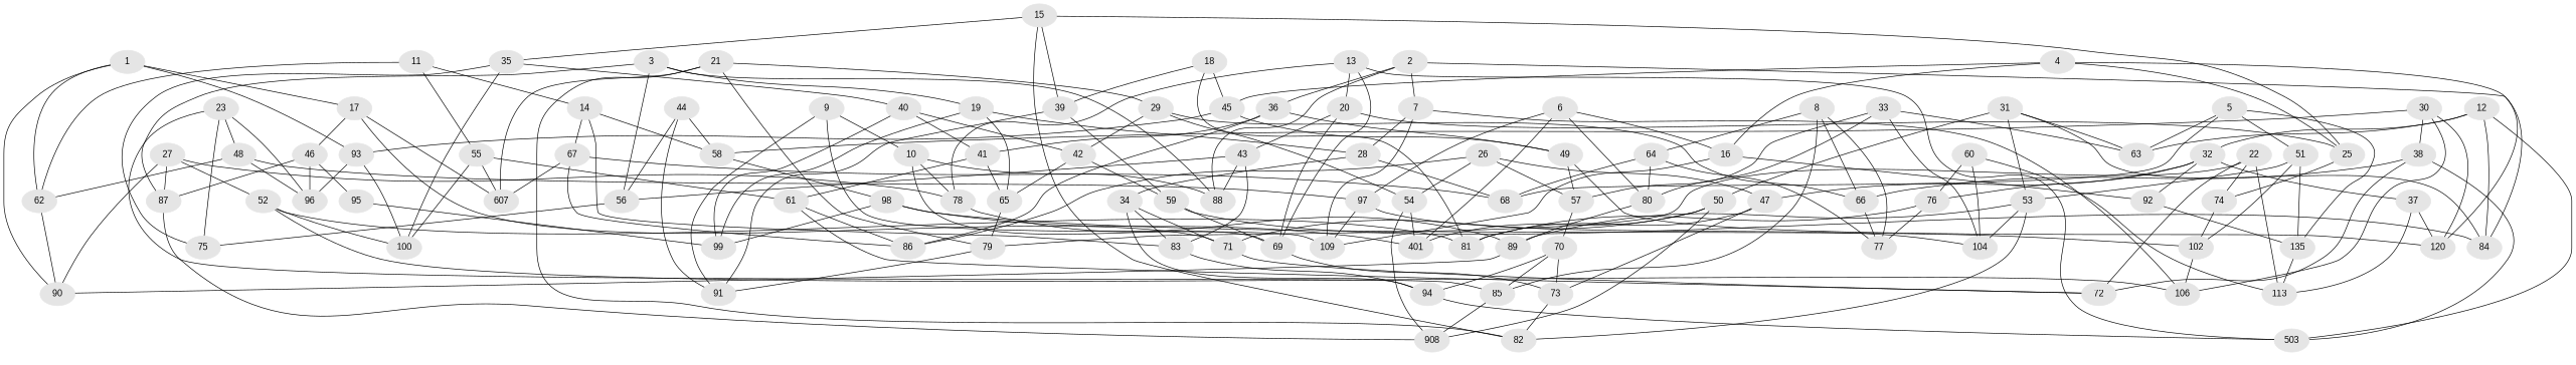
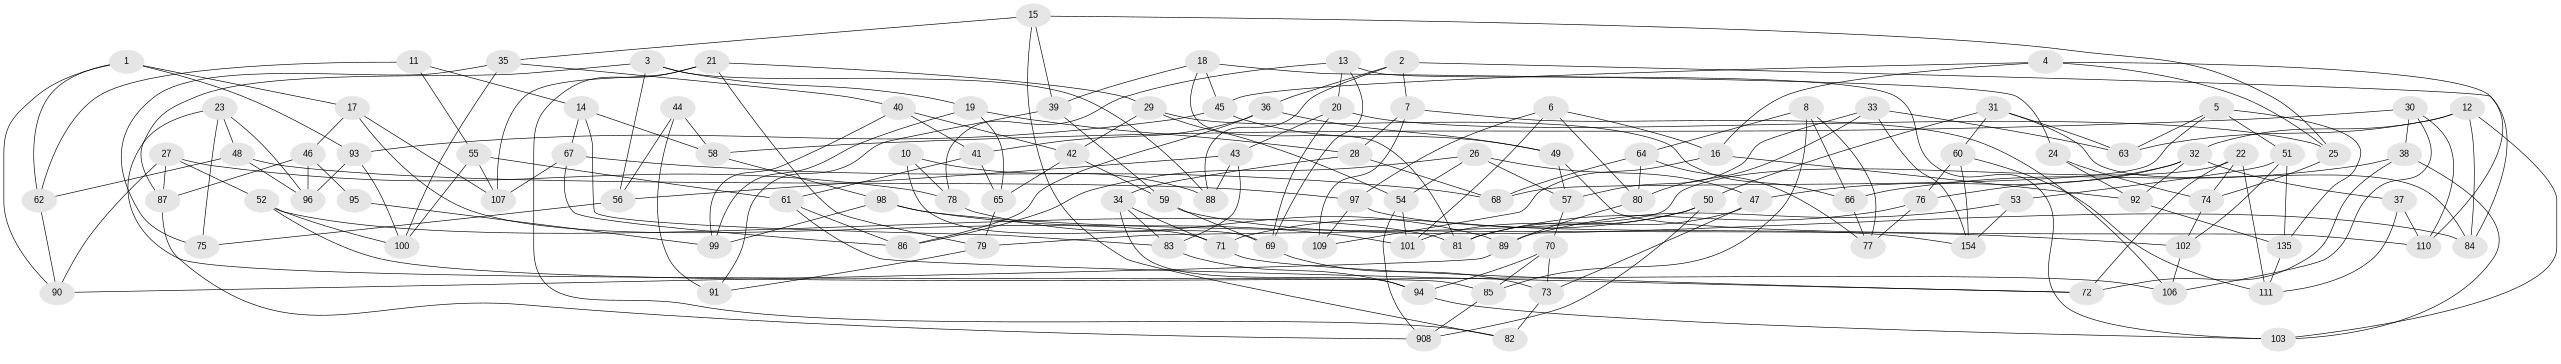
  graph {
    fontname="Liberation Sans"
    node [color=gray90 fontname="Liberation Sans" style=filled]
    edge [fontname="Liberation Sans"]
    1
    17
    62
    90
    93
    46
    71
-   107 [label=607]
+   107
    96
    100
    2
    7
    36
    84
    88
    28
    106
    109
    86
    41
    49
    3
    19
    56
    87
    65
    99
    75
    n29 [label=908]
    4
    16
    25
    45
-   110 [label=120]
+   110
    92
    74
    5
    51
    63
    68
    n41 [label=135]
    53
    102
-   111 [label=113]
+   111
    6
    80
    97
-   101 [label=401]
+   101
    89
-   104
+   104 [label=154]
    34
    8
    64
    66
    77
    85
-   9
    10
    91
    69
    78
    95
    73
    11
    14
    55
    58
    67
    83
    44
    61
    12
-   103 [label=503]
+   103
    32
    37
    13
    20
    43
    98
    94
    15
    35
    39
    82
    40
    59
    72
    18
+   24
    81
    79
    21
    29
    54
    42
    22
    23
    48
    26
    47
    57
    70
    27
    52
    30
    38
    31
    50
    60
    76
    33
    1 -- 17
    1 -- 62
    1 -- 90
    1 -- 93
    17 -- 46
    17 -- 71
    17 -- 107
    62 -- 90
    93 -- 96
    93 -- 100
    46 -- 96
    46 -- 87
    46 -- 95
    71 -- 72
    2 -- 7
    2 -- 36
    2 -- 84
    2 -- 88
    7 -- 28
    7 -- 106
    7 -- 109
    36 -- 86
    36 -- 41
    36 -- 49
    28 -- 68
    28 -- 34
    41 -- 65
    41 -- 61
    49 -- 110
    49 -- 57
    3 -- 88
    3 -- 19
    3 -- 56
    3 -- 87
    19 -- 28
    19 -- 65
    19 -- 99
    56 -- 75
    87 -- n29
    65 -- 79
    4 -- 16
    4 -- 25
    4 -- 45
    4 -- 110
    16 -- 109
    16 -- 92
    25 -- 74
    45 -- 93
    45 -- 49
    92 -- n41
    74 -- 102
    5 -- 51
    5 -- 63
    5 -- 68
    5 -- n41
    51 -- n41
    51 -- 53
    51 -- 102
    n41 -- 111
    53 -- 89
    53 -- 104
-   53 -- 82
    102 -- 106
    6 -- 16
    6 -- 80
    6 -- 97
    6 -- 101
    80 -- 89
    97 -- 109
    97 -- 104
    89 -- 90
    34 -- 71
    34 -- 83
    34 -- 94
    8 -- 64
    8 -- 66
    8 -- 77
    8 -- 85
    64 -- 68
    64 -- 80
    64 -- 77
    66 -- 77
    85 -- n29
-   9 -- 109
-   9 -- 10
-   9 -- 91
    10 -- 88
    10 -- 69
    10 -- 78
    69 -- 73
    78 -- 89
    95 -- 99
    73 -- 82
    11 -- 62
    11 -- 14
    11 -- 55
    14 -- 58
    14 -- 67
    14 -- 83
    55 -- 107
    55 -- 100
    55 -- 61
    58 -- 98
    67 -- 107
    67 -- 86
    67 -- 68
    83 -- 94
    44 -- 56
    44 -- 91
    44 -- 58
    61 -- 86
    61 -- 72
    12 -- 84
    12 -- 63
    12 -- 103
    12 -- 32
    32 -- 92
    32 -- 37
    32 -- 47
    32 -- 76
    37 -- 110
    37 -- 111
    13 -- 69
    13 -- 78
    13 -- 103
    13 -- 20
    20 -- 25
    20 -- 69
    20 -- 43
    43 -- 88
    43 -- 56
    43 -- 83
    98 -- 99
    98 -- 102
    98 -- 101
    94 -- 103
    15 -- 25
    15 -- 35
    15 -- 39
    15 -- 82
    35 -- 100
    35 -- 75
    35 -- 40
    39 -- 91
    39 -- 59
    40 -- 41
    40 -- 99
    40 -- 42
    59 -- 84
    59 -- 69
    18 -- 45
    18 -- 39
+   18 -- 24
    18 -- 81
+   24 -- 92
+   24 -- 74
    79 -- 91
    21 -- 107
    21 -- 82
    21 -- 79
    21 -- 29
    29 -- 66
    29 -- 54
    29 -- 42
    54 -- n29
    54 -- 101
    42 -- 65
    42 -- 59
    22 -- 74
    22 -- 111
    22 -- 72
    22 -- 79
    23 -- 96
    23 -- 75
    23 -- 85
    23 -- 48
    48 -- 62
    48 -- 96
    48 -- 97
    26 -- 86
    26 -- 54
    26 -- 47
    26 -- 57
    47 -- 73
    47 -- 81
    57 -- 70
    70 -- 85
    70 -- 73
    70 -- 94
    27 -- 90
    27 -- 87
    27 -- 78
    27 -- 52
    52 -- 100
    52 -- 106
    52 -- 81
    30 -- 106
    30 -- 110
    30 -- 58
    30 -- 38
    38 -- 66
    38 -- 103
    38 -- 72
    31 -- 84
    31 -- 63
    31 -- 50
-   31 -- 53
+   31 -- 60
    50 -- 71
    50 -- n29
    50 -- 101
    60 -- 111
    60 -- 104
    60 -- 76
    76 -- 77
    76 -- 81
    33 -- 63
    33 -- 80
    33 -- 104
    33 -- 57
  }
